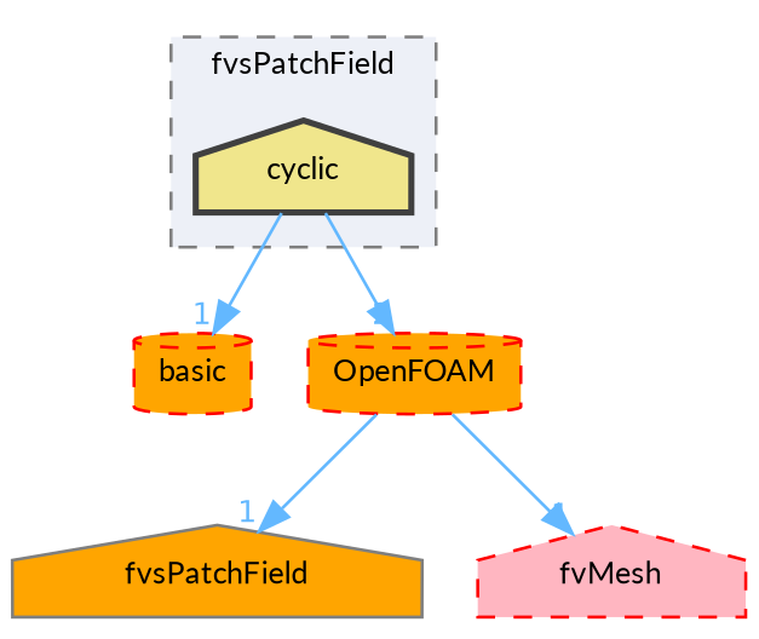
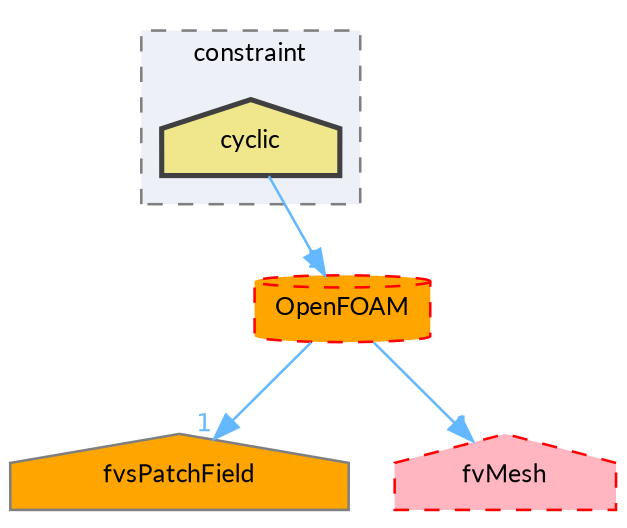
  digraph {
    compound=true
    fontname=Lato
    node [color=red fillcolor=orange fontname=Lato fontsize=10 shape=house style="filled,dashed"]
    edge [color=steelblue1 fontcolor=steelblue1 fontname=Lato fontsize=10 headlabel=1 labeldistance=1.5 labelfontname=Helvetica labelfontsize=10]
    n1 [color=grey25 fillcolor=khaki height=0.2 label=cyclic style="filled,bold" width=0.4]
-   n2 [height=0.2 label=basic shape=cylinder width=0.4]
    n3 [height=0.2 label=OpenFOAM shape=cylinder width=0.4]
    n4 [color=grey50 height=0.2 label=fvsPatchField style=filled width=0.4]
    n5 [fillcolor=lightpink height=0.2 label=fvMesh width=0.4]
    subgraph cluster_1 {
      bgcolor="#edf0f7"
      fontsize=10
-     label=fvsPatchField
+     label=constraint
      pencolor=grey50
      style="filled,dashed"
      n1
    }
-   n1 -> n2
    n1 -> n3 [headlabel=2]
    n3 -> n4
    n3 -> n5
  }
